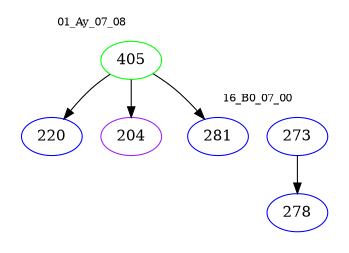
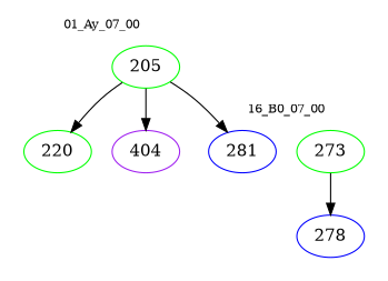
  digraph {
    node [color=blue]
    edge [color=black]
-   n1 [color=green label=405]
-   n2 [label=220]
-   n3 [color=purple label=204]
-   n4 [label=273]
+   n1 [color=green label=205]
+   n2 [color=green label=220]
+   n3 [color=purple label=404]
+   n4 [color=green label=273]
    n5 [label=278]
    n6 [label=281]
    subgraph cluster_1 {
      color=white
      fontsize=10
-     label="01_Ay_07_08"
+     label="01_Ay_07_00"
      n1
      n2
      n3
    }
    subgraph cluster_2 {
      color=white
      fontsize=10
      label="16_B0_07_00"
      n4
      n5
      n6
    }
    n1 -> n2
    n1 -> n3
    n1 -> n6
    n4 -> n5
  }
